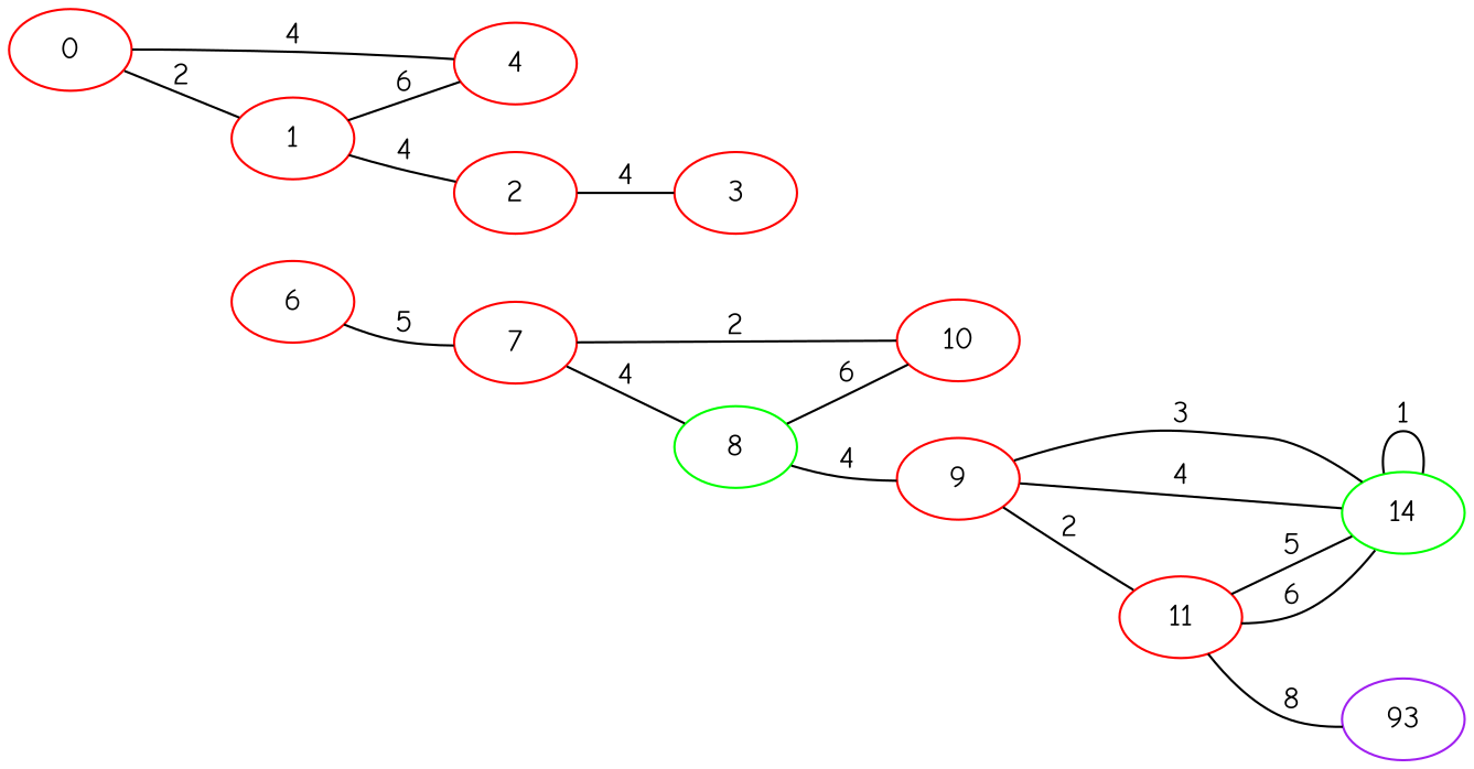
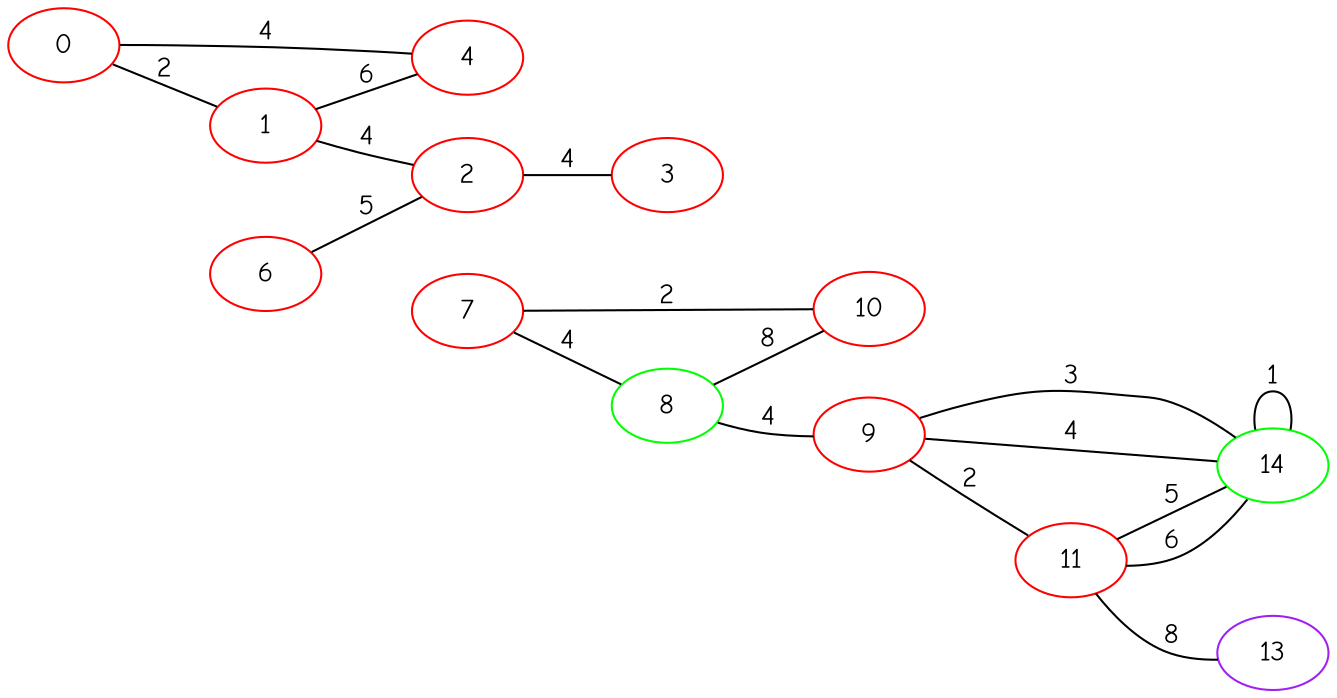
  graph {
    fontname="Comic Neue"
    rankdir=LR
    node [color=red fontname="Comic Neue" weight=1]
    edge [fontname="Comic Neue"]
    0
    1
    4
    2
    3
    6
    7
    8 [color=green weight=2]
    10
    9
    11
    n12 [color=green label=14 weight=2]
-   13 [color=purple weight=4 label=93]
+   13 [color=purple weight=4]
    0 -- 1 [label=2]
    0 -- 4 [label=4]
    1 -- 4 [label=6]
    1 -- 2 [label=4]
    2 -- 3 [label=4]
-   6 -- 7 [label=5]
+   6 -- 2 [label=5]
    7 -- 8 [label=4]
    7 -- 10 [label=2]
-   8 -- 10 [label=6]
+   8 -- 10 [label=8]
    8 -- 9 [label=4]
    9 -- 11 [label=2]
    9 -- n12 [label=3]
    9 -- n12 [label=4]
    11 -- n12 [label=5]
    11 -- n12 [label=6]
    11 -- 13 [label=8]
    n12 -- n12 [label=1]
  }
